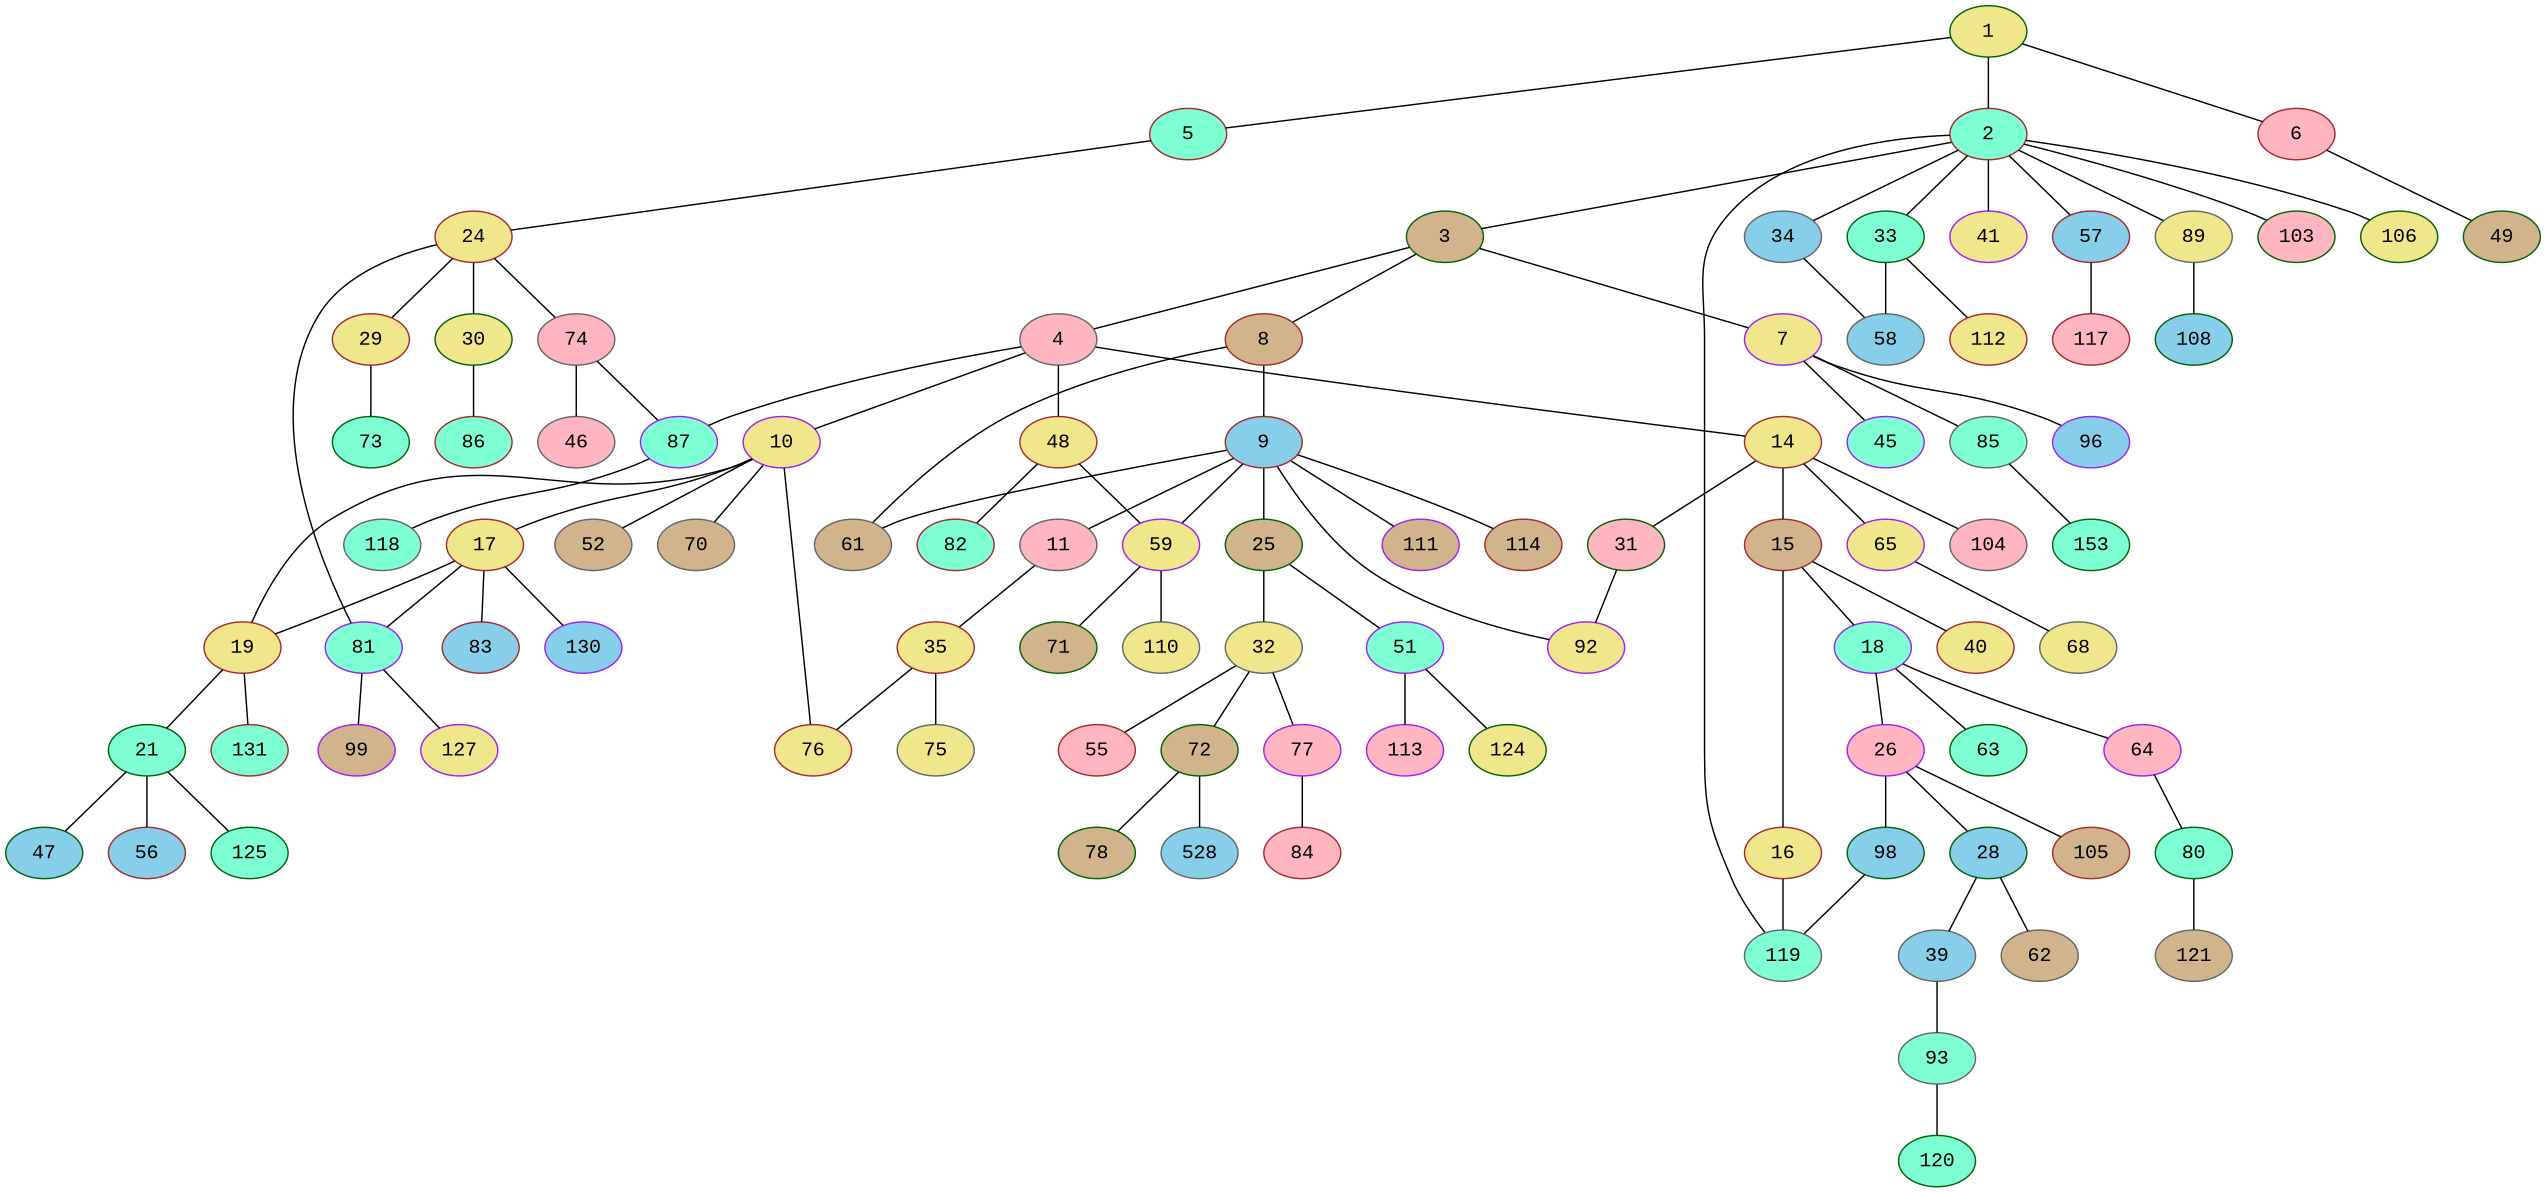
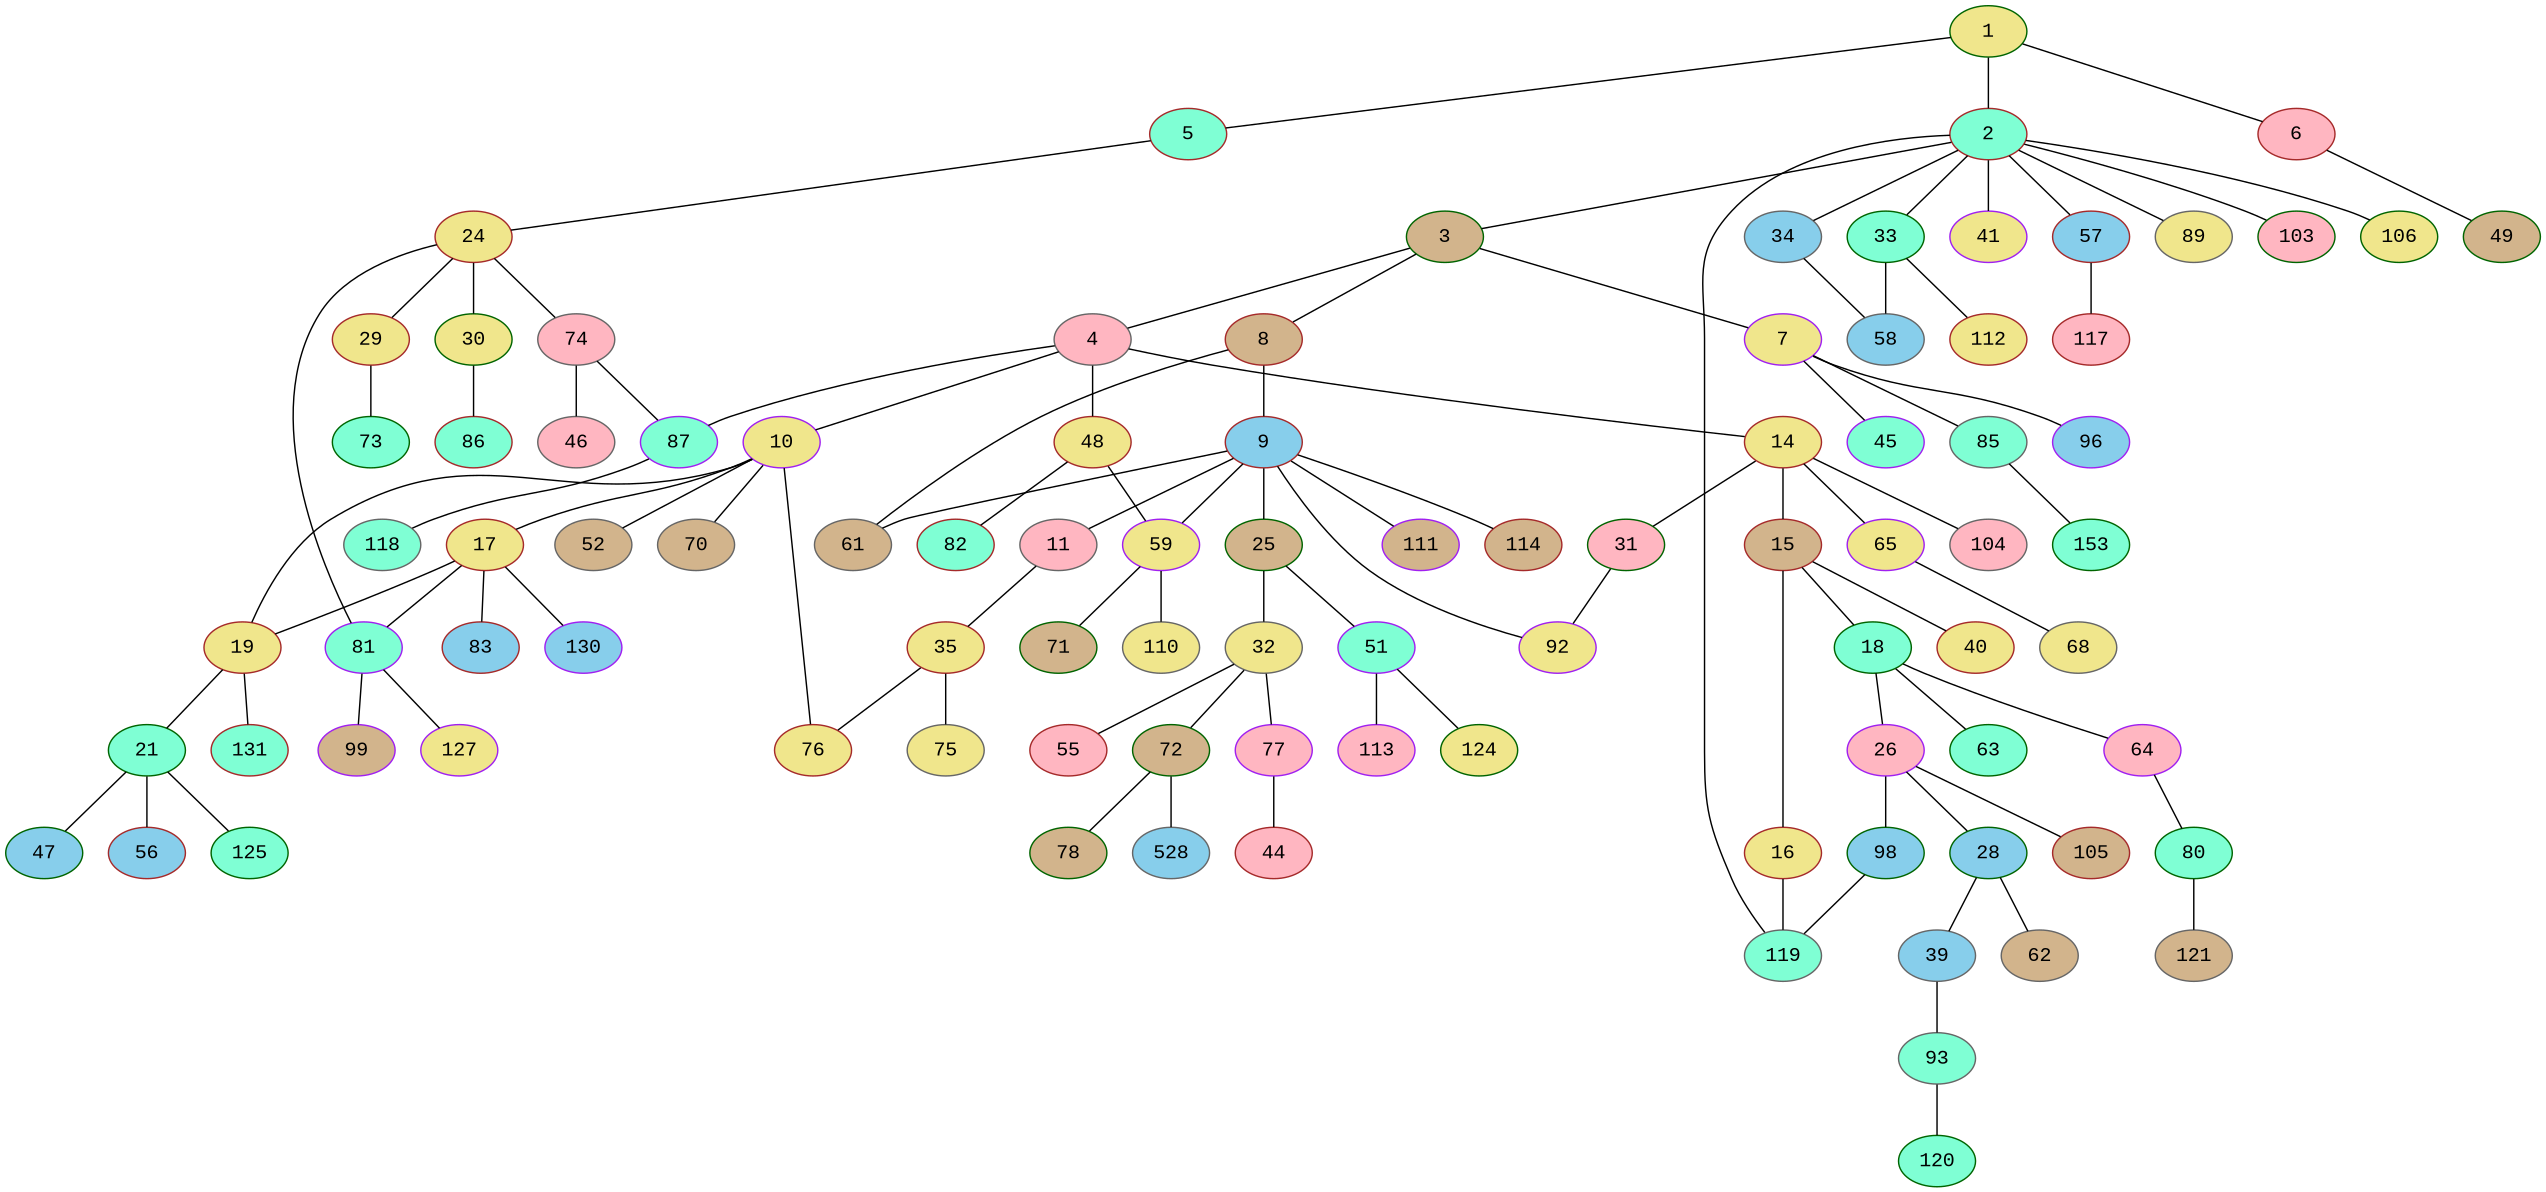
  graph {
    fontname="Liberation Mono"
    node [color=brown fillcolor=khaki fontname="Liberation Mono" style=filled]
    edge [fontname="Liberation Mono"]
    1 [color=darkgreen super="+100"]
    2 [fillcolor=aquamarine super="+27"]
    5 [fillcolor=aquamarine super="+23"]
    6 [fillcolor=lightpink]
    3 [color=darkgreen fillcolor=tan]
    33 [color=darkgreen fillcolor=aquamarine]
    34 [color=gray40 fillcolor=skyblue]
    41 [color=purple]
    57 [fillcolor=skyblue]
    89 [color=gray40 super="+102"]
    103 [color=darkgreen fillcolor=lightpink]
    106 [color=darkgreen]
    119 [color=gray40 fillcolor=aquamarine]
    24 [super="+69"]
    49 [color=darkgreen fillcolor=tan]
    4 [color=gray40 fillcolor=lightpink super="+20"]
    7 [color=purple super="+13"]
    8 [fillcolor=tan]
    58 [color=gray40 fillcolor=skyblue super="+90"]
    112
    117 [fillcolor=lightpink]
-   108 [color=darkgreen fillcolor=skyblue]
    10 [color=purple super="+12"]
    14 [super="+37"]
    48
    87 [color=purple fillcolor=aquamarine super="+129"]
    45 [color=purple fillcolor=aquamarine]
    85 [color=gray40 fillcolor=aquamarine]
    96 [color=purple fillcolor=skyblue]
    9 [fillcolor=skyblue super="+44"]
    61 [color=gray40 fillcolor=tan super="+122"]
    17 [super="+22"]
    19 [super="+42"]
    52 [color=gray40 fillcolor=tan]
    70 [color=gray40 fillcolor=tan]
    76 [super="+126"]
    15 [fillcolor=tan super="+36"]
    31 [color=darkgreen fillcolor=lightpink]
    65 [color=purple]
    104 [color=gray40 fillcolor=lightpink]
    59 [color=purple super="+67"]
    82 [fillcolor=aquamarine]
    118 [color=gray40 fillcolor=aquamarine]
    81 [color=purple fillcolor=aquamarine super="+94"]
    29 [super="+53"]
    30 [color=darkgreen]
    74 [color=gray40 fillcolor=lightpink]
    n48 [color=darkgreen fillcolor=aquamarine label=153]
    11 [color=gray40 fillcolor=lightpink]
    25 [color=darkgreen fillcolor=tan]
    92 [color=purple]
    111 [color=purple fillcolor=tan]
    114 [fillcolor=tan]
    35 [super="+95"]
    32 [color=gray40 super="+50"]
    51 [color=purple fillcolor=aquamarine super="+91"]
    71 [color=darkgreen fillcolor=tan]
    110 [color=gray40]
    83 [fillcolor=skyblue]
    130 [color=purple fillcolor=skyblue]
    21 [color=darkgreen fillcolor=aquamarine super="+43"]
    131 [fillcolor=aquamarine]
    75 [color=gray40 super="+101"]
    16 [super="+54"]
-   18 [color=purple fillcolor=aquamarine super="+88"]
+   18 [color=darkgreen fillcolor=aquamarine super="+88"]
    40 [super="+66"]
    68 [color=gray40]
    26 [color=purple fillcolor=lightpink super="+60"]
    63 [color=darkgreen fillcolor=aquamarine]
    64 [color=purple fillcolor=lightpink]
    99 [color=purple fillcolor=tan]
    127 [color=purple]
    28 [color=darkgreen fillcolor=skyblue super="+38"]
    98 [color=darkgreen fillcolor=skyblue super="+109"]
    105 [fillcolor=tan]
    80 [color=darkgreen fillcolor=aquamarine]
    47 [color=darkgreen fillcolor=skyblue]
    56 [fillcolor=skyblue]
    125 [color=darkgreen fillcolor=aquamarine]
    73 [color=darkgreen fillcolor=aquamarine super="+97"]
    86 [fillcolor=aquamarine super="+107"]
    46 [color=gray40 fillcolor=lightpink]
    55 [fillcolor=lightpink super="+115"]
    72 [color=darkgreen fillcolor=tan super="+79"]
    77 [color=purple fillcolor=lightpink]
    113 [color=purple fillcolor=lightpink]
    124 [color=darkgreen]
    39 [color=gray40 fillcolor=skyblue]
    62 [color=gray40 fillcolor=tan]
    93 [color=gray40 fillcolor=aquamarine super="+116"]
    78 [color=darkgreen fillcolor=tan]
    n92 [color=gray40 fillcolor=skyblue label=528]
-   84 [fillcolor=lightpink]
+   84 [fillcolor=lightpink label=44]
    120 [color=darkgreen fillcolor=aquamarine]
    121 [color=gray40 fillcolor=tan]
    1 -- 2
    1 -- 5
    1 -- 6
    2 -- 3
    2 -- 33
    2 -- 34
    2 -- 41
    2 -- 57
    2 -- 89
    2 -- 103
    2 -- 106
    2 -- 119
    5 -- 24
    6 -- 49
    3 -- 4
    3 -- 7
    3 -- 8
    33 -- 58
    33 -- 112
    34 -- 58
    57 -- 117
-   89 -- 108
    24 -- 81
    24 -- 29
    24 -- 30
    24 -- 74
    4 -- 10
    4 -- 14
    4 -- 48
    4 -- 87
    7 -- 45
    7 -- 85
    7 -- 96
    8 -- 9
    8 -- 61
    10 -- 17
    10 -- 19
    10 -- 52
    10 -- 70
    10 -- 76
    14 -- 15
    14 -- 31
    14 -- 65
    14 -- 104
    48 -- 59
    48 -- 82
    87 -- 118
    85 -- n48
    9 -- 61
    9 -- 59
    9 -- 11
    9 -- 25
    9 -- 92
    9 -- 111
    9 -- 114
    17 -- 19
    17 -- 81
    17 -- 83
    17 -- 130
    19 -- 21
    19 -- 131
    15 -- 16
    15 -- 18
    15 -- 40
    31 -- 92
    65 -- 68
    59 -- 71
    59 -- 110
    81 -- 99
    81 -- 127
    29 -- 73
    30 -- 86
    74 -- 87
    74 -- 46
    11 -- 35
    25 -- 32
    25 -- 51
    35 -- 76
    35 -- 75
    32 -- 55
    32 -- 72
    32 -- 77
    51 -- 113
    51 -- 124
    21 -- 47
    21 -- 56
    21 -- 125
    16 -- 119 [weight=2]
    18 -- 26
    18 -- 63
    18 -- 64
    26 -- 28
    26 -- 98
    26 -- 105
    64 -- 80
    28 -- 39
    28 -- 62
    98 -- 119
    80 -- 121
    72 -- 78
    72 -- n92
    77 -- 84
    39 -- 93
    93 -- 120
  }
